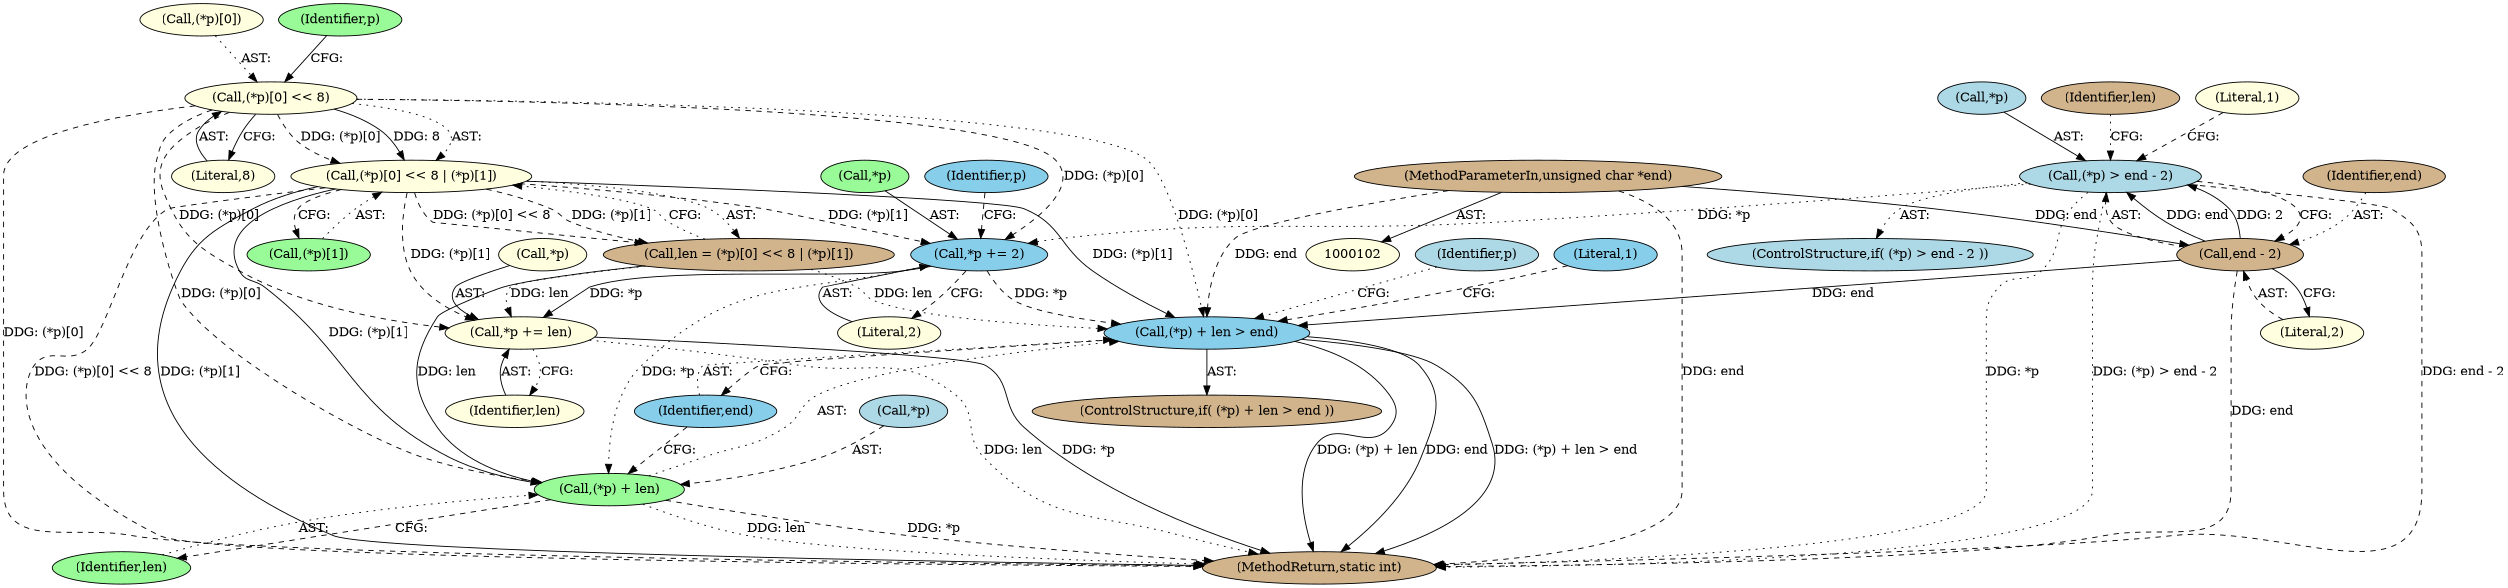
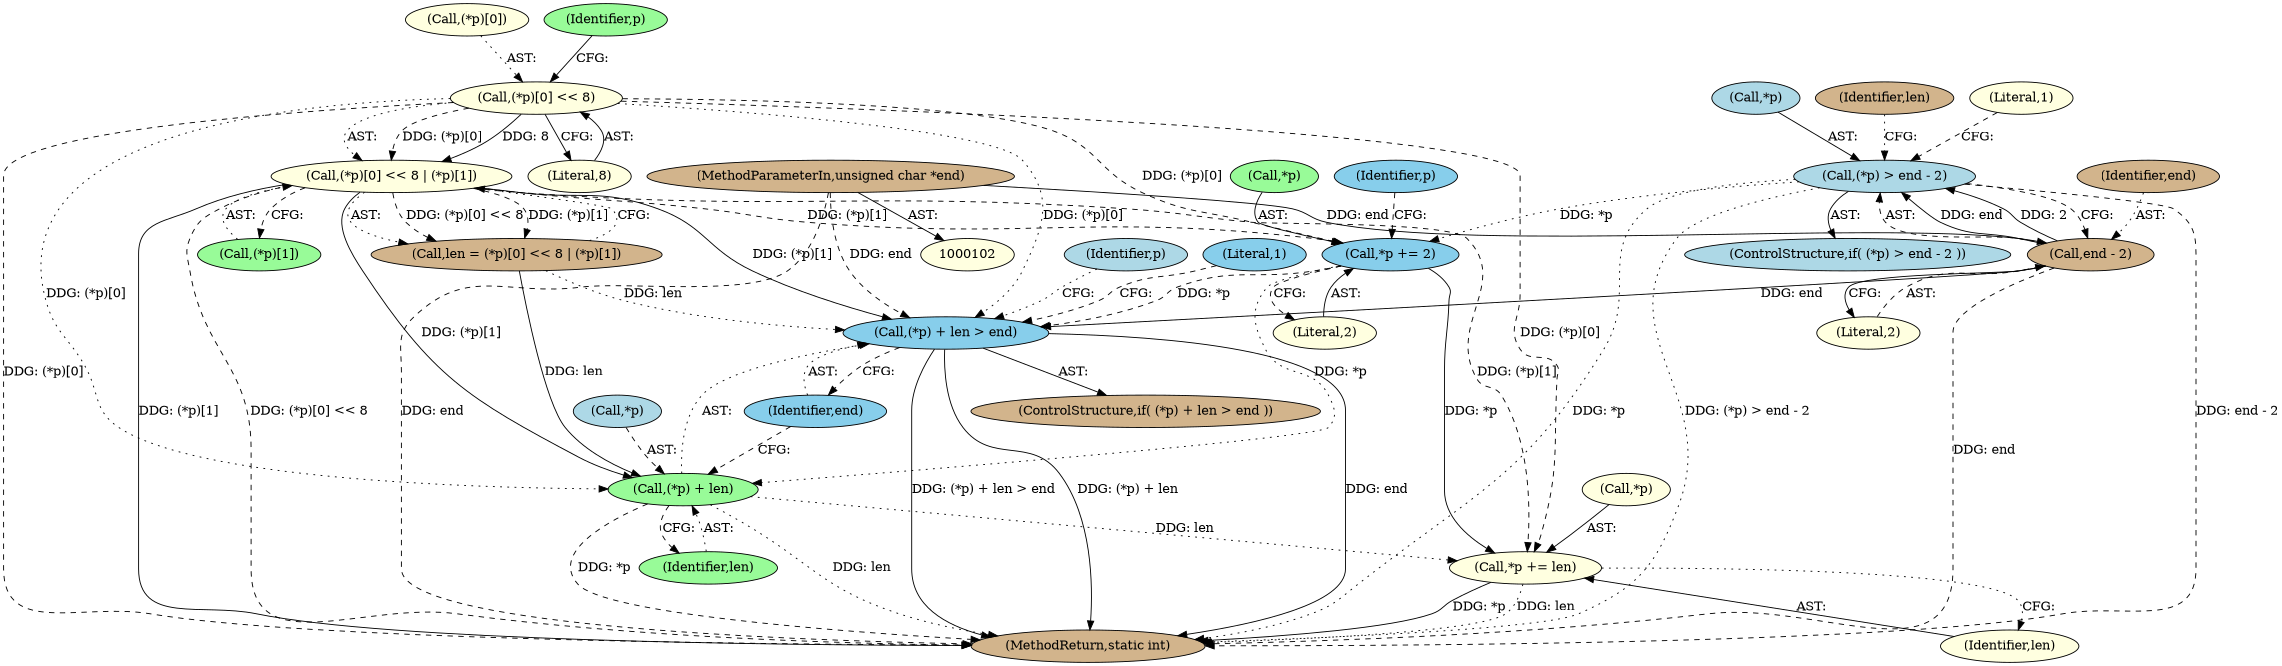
  digraph {
    node [fillcolor=lightyellow style=filled]
    edge [style=dashed]
    n1 [fillcolor=skyblue label="(Call,*p += 2)"]
    n2 [fillcolor=skyblue label="(Call,(*p) + len > end)"]
    n3 [fillcolor=palegreen label="(Call,(*p) + len)"]
    n4 [label="(Call,*p += len)"]
    n5 [label="(Literal,2)"]
    n6 [fillcolor=tan label="(MethodReturn,static int)"]
    n7 [fillcolor=skyblue label="(Identifier,end)"]
    n8 [fillcolor=tan label="(ControlStructure,if( (*p) + len > end ))"]
    n9 [fillcolor=palegreen label="(Identifier,len)"]
    n10 [label="(Identifier,len)"]
    n11 [fillcolor=lightblue label="(Call,(*p) > end - 2)"]
    n12 [fillcolor=tan label="(Call,end - 2)"]
    n13 [fillcolor=lightblue label="(ControlStructure,if( (*p) > end - 2 ))"]
    n14 [label="(Literal,2)"]
    n15 [fillcolor=tan label="(MethodParameterIn,unsigned char *end)"]
    1000102
    n17 [label="(Call,(*p)[0] << 8)"]
    n18 [label="(Call,(*p)[0] << 8 | (*p)[1])"]
    n19 [label="(Literal,8)"]
    n20 [fillcolor=tan label="(Call,len = (*p)[0] << 8 | (*p)[1])"]
    n21 [fillcolor=palegreen label="(Call,(*p)[1])"]
    n22 [label="(Call,*p)"]
    n23 [fillcolor=palegreen label="(Call,*p)"]
    n24 [label="(Literal,1)"]
    n25 [fillcolor=lightblue label="(Identifier,p)"]
    n26 [label="(Call,(*p)[0])"]
    n27 [fillcolor=skyblue label="(Literal,1)"]
    n28 [fillcolor=tan label="(Identifier,end)"]
    n29 [fillcolor=palegreen label="(Identifier,p)"]
    n30 [fillcolor=skyblue label="(Identifier,p)"]
    n31 [fillcolor=lightblue label="(Call,*p)"]
    n32 [fillcolor=tan label="(Identifier,len)"]
    n33 [fillcolor=lightblue label="(Call,*p)"]
    n1 -> n2 [label="DDG: *p"]
    n1 -> n3 [label="DDG: *p" style=dotted]
    n1 -> n4 [label="DDG: *p" style=solid]
    n1 -> n5 [label="CFG: "]
    n2 -> n6 [label="DDG: end" style=solid]
    n2 -> n6 [label="DDG: (*p) + len > end" style=solid]
    n2 -> n6 [label="DDG: (*p) + len" style=solid]
    n2 -> n7 [label="CFG: "]
    n2 -> n8 [label="AST: " style=solid]
    n3 -> n2 [label="AST: " style=dotted]
    n3 -> n6 [label="DDG: *p"]
    n3 -> n6 [label="DDG: len" style=dotted]
    n3 -> n9 [label="CFG: "]
    n4 -> n6 [label="DDG: *p" style=solid]
    n4 -> n6 [label="DDG: len" style=dotted]
    n4 -> n10 [label="CFG: " style=dotted]
    n5 -> n1 [label="AST: " style=solid]
    n7 -> n2 [label="AST: " style=dotted]
    n7 -> n3 [label="CFG: "]
    n9 -> n3 [label="AST: " style=dotted]
    n10 -> n4 [label="AST: " style=solid]
    n11 -> n1 [label="DDG: *p" style=dotted]
    n11 -> n6 [label="DDG: end - 2"]
    n11 -> n6 [label="DDG: *p" style=dotted]
    n11 -> n6 [label="DDG: (*p) > end - 2" style=dotted]
    n11 -> n12 [label="CFG: "]
-   n11 -> n13 [label="AST: " style=dotted]
+   n11 -> n13 [label="AST: " style=solid]
    n12 -> n2 [label="DDG: end" style=solid]
    n12 -> n6 [label="DDG: end"]
    n12 -> n11 [label="AST: "]
    n12 -> n11 [label="DDG: end" style=solid]
    n12 -> n11 [label="DDG: 2" style=solid]
    n12 -> n14 [label="CFG: " style=solid]
    n14 -> n12 [label="AST: "]
    n15 -> n2 [label="DDG: end"]
    n15 -> n6 [label="DDG: end"]
    n15 -> n12 [label="DDG: end" style=solid]
    n15 -> 1000102 [label="AST: " style=solid]
    n17 -> n1 [label="DDG: (*p)[0]"]
    n17 -> n2 [label="DDG: (*p)[0]" style=dotted]
-   n17 -> n3 [label="DDG: (*p)[0]"]
+   n17 -> n3 [label="DDG: (*p)[0]" style=dotted]
    n17 -> n4 [label="DDG: (*p)[0]"]
    n17 -> n6 [label="DDG: (*p)[0]"]
    n17 -> n18 [label="AST: " style=dotted]
    n17 -> n18 [label="DDG: (*p)[0]"]
    n17 -> n18 [label="DDG: 8" style=solid]
    n17 -> n19 [label="CFG: " style=solid]
    n18 -> n1 [label="DDG: (*p)[1]"]
    n18 -> n2 [label="DDG: (*p)[1]" style=solid]
    n18 -> n3 [label="DDG: (*p)[1]" style=solid]
    n18 -> n4 [label="DDG: (*p)[1]"]
    n18 -> n6 [label="DDG: (*p)[0] << 8"]
    n18 -> n6 [label="DDG: (*p)[1]" style=solid]
    n18 -> n20 [label="AST: " style=dotted]
    n18 -> n20 [label="DDG: (*p)[0] << 8"]
    n18 -> n20 [label="DDG: (*p)[1]"]
    n18 -> n21 [label="CFG: "]
    n19 -> n17 [label="AST: " style=solid]
    n20 -> n2 [label="DDG: len" style=dotted]
    n20 -> n3 [label="DDG: len" style=solid]
-   n20 -> n4 [label="DDG: len" style=dotted]
+   n3 -> n4 [label="DDG: len" style=dotted]
    n20 -> n18 [label="CFG: " style=dotted]
    n21 -> n18 [label="AST: " style=dotted]
    n22 -> n4 [label="AST: " style=solid]
    n23 -> n1 [label="AST: " style=solid]
    n24 -> n11 [label="CFG: "]
    n25 -> n2 [label="CFG: " style=dotted]
    n26 -> n17 [label="AST: " style=dotted]
    n27 -> n2 [label="CFG: "]
    n28 -> n12 [label="AST: " style=dotted]
    n29 -> n17 [label="CFG: " style=solid]
    n30 -> n1 [label="CFG: "]
    n31 -> n11 [label="AST: " style=solid]
    n32 -> n11 [label="CFG: " style=dotted]
    n33 -> n3 [label="AST: "]
  }
